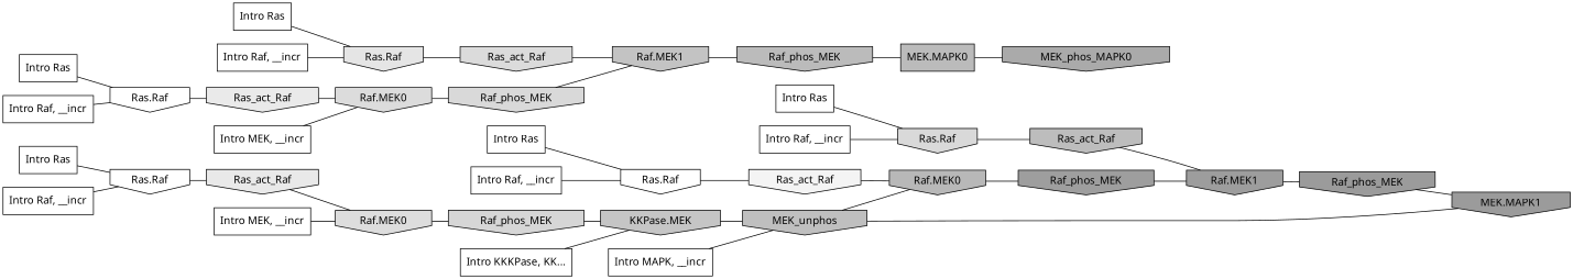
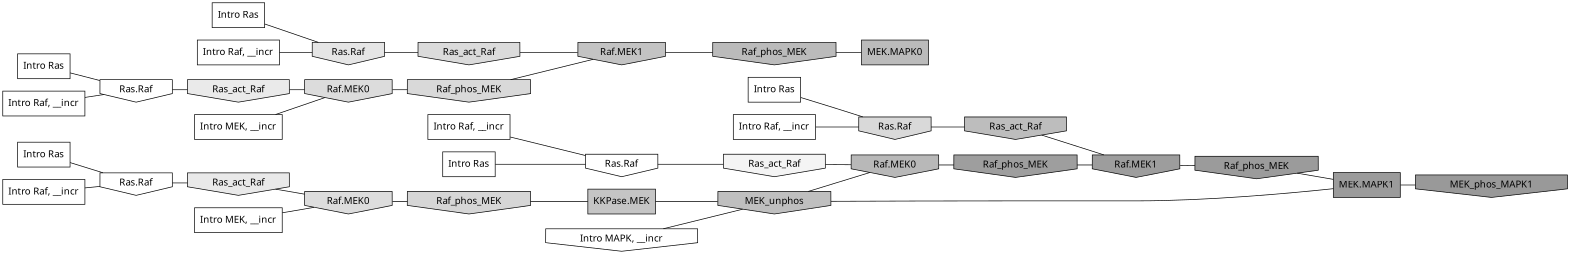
  digraph {
    rankdir=LR
    ranksep=0.30
    node [fillcolor="0.000 0.000 1.000" fontname="CMU Serif" shape=invhouse style=filled]
    edge [color="0.000 0.000 0.000" dir=none fontname="CMU Serif"]
    n1 [label="Intro Ras" shape=rectangle]
    n2 [fillcolor="0.000 0.000 0.998" label="Ras.Raf"]
    n3 [fillcolor="0.000 0.000 0.955" label=Ras_act_Raf]
    n4 [label="Intro Ras" shape=rectangle]
    n5 [fillcolor="0.000 0.000 0.850" label="Ras.Raf"]
    n6 [fillcolor="0.000 0.000 0.739" label=Ras_act_Raf]
    n7 [label="Intro Ras" shape=rectangle]
    n8 [fillcolor="0.000 0.000 0.895" label="Ras.Raf"]
    n9 [fillcolor="0.000 0.000 0.859" label=Ras_act_Raf]
    n10 [label="Intro Ras" shape=rectangle]
    n11 [label="Ras.Raf"]
    n12 [fillcolor="0.000 0.000 0.913" label=Ras_act_Raf]
    n13 [label="Intro Ras" shape=rectangle]
    n14 [label="Ras.Raf"]
    n15 [fillcolor="0.000 0.000 0.915" label=Ras_act_Raf]
    n16 [label="Intro Raf, __incr" shape=rectangle]
    n17 [label="Intro Raf, __incr" shape=rectangle]
    n18 [label="Intro Raf, __incr" shape=rectangle]
    n19 [label="Intro Raf, __incr" shape=rectangle]
    n20 [label="Intro Raf, __incr" shape=rectangle]
    n21 [label="Intro MEK, __incr" shape=rectangle]
    n22 [fillcolor="0.000 0.000 0.863" label="Raf.MEK0"]
    n23 [fillcolor="0.000 0.000 0.849" label=Raf_phos_MEK]
    n24 [label="Intro MEK, __incr" shape=rectangle]
    n25 [fillcolor="0.000 0.000 0.864" label="Raf.MEK0"]
    n26 [fillcolor="0.000 0.000 0.839" label=Raf_phos_MEK]
-   n27 [label="Intro MAPK, __incr" shape=rectangle]
+   n27 [label="Intro MAPK, __incr"]
    n28 [fillcolor="0.000 0.000 0.749" label=MEK_unphos]
    n29 [fillcolor="0.000 0.000 0.732" label="MEK.MAPK0" shape=box]
-   n30 [fillcolor="0.000 0.000 0.667" label=MEK_phos_MAPK0]
-   n31 [label="Intro KKKPase, KK..." shape=rectangle]
-   n32 [fillcolor="0.000 0.000 0.771" label="KKPase.MEK"]
+   n32 [fillcolor="0.000 0.000 0.771" label="KKPase.MEK" shape=box]
    n33 [fillcolor="0.000 0.000 0.721" label="Raf.MEK0"]
    n34 [fillcolor="0.000 0.000 0.621" label=Raf_phos_MEK]
    n35 [fillcolor="0.000 0.000 0.764" label="Raf.MEK1"]
    n36 [fillcolor="0.000 0.000 0.732" label=Raf_phos_MEK]
    n37 [fillcolor="0.000 0.000 0.615" label="Raf.MEK1"]
-   n38 [fillcolor="0.000 0.000 0.608" label="MEK.MAPK1"]
+   n38 [fillcolor="0.000 0.000 0.608" label="MEK.MAPK1" shape=box]
    n39 [fillcolor="0.000 0.000 0.609" label=Raf_phos_MEK]
+   n40 [fillcolor="0.000 0.000 0.600" label=MEK_phos_MAPK1]
    n1 -> n2
    n2 -> n3
    n3 -> n33
    n4 -> n5
    n5 -> n6
    n6 -> n37
    n7 -> n8
    n8 -> n9
    n9 -> n35
    n10 -> n11
    n11 -> n12
    n12 -> n25
    n13 -> n14
    n14 -> n15
    n15 -> n22
    n16 -> n2
    n17 -> n5
    n18 -> n14
    n19 -> n11
    n20 -> n8
    n21 -> n22
    n22 -> n23
    n23 -> n35
    n24 -> n25
    n25 -> n26
    n26 -> n32
    n27 -> n28
    n28 -> n33
    n28 -> n38
-   n29 -> n30
-   n31 -> n32
    n32 -> n28
    n33 -> n34
    n34 -> n37
    n35 -> n36
    n36 -> n29
    n37 -> n39
+   n38 -> n40
    n39 -> n38
  }
